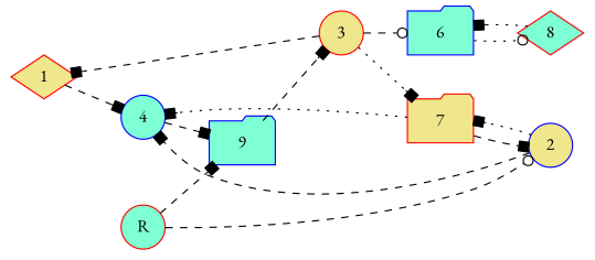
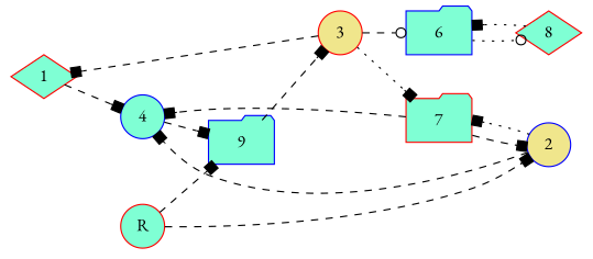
  digraph {
    fontname="EB Garamond"
    rankdir=LR
    node [color=red fillcolor=aquamarine fontname="EB Garamond" shape=circle style=filled]
    edge [arrowhead=box fontname="EB Garamond" style=dashed]
-   1 [fillcolor=khaki shape=diamond]
+   1 [shape=diamond]
    4 [color=blue]
    n3 [color=blue label=9 shape=folder]
    2 [color=blue fillcolor=khaki]
-   7 [fillcolor=khaki shape=folder]
+   7 [shape=folder]
    3 [fillcolor=khaki]
    6 [color=blue shape=folder]
    8 [shape=diamond]
    R
    1 -> 4
    4 -> n3
    n3 -> 3
    2 -> 4
    2 -> 7 [style=dotted]
-   7 -> 4 [style=dotted]
+   7 -> 4
    7 -> 2
    3 -> 1
    3 -> 7 [style=dotted]
    3 -> 6 [arrowhead=odot]
    6 -> 8 [arrowhead=odot style=dotted]
    8 -> 6 [style=dotted]
    R -> n3
-   R -> 2 [arrowhead=odot]
+   R -> 2
  }
